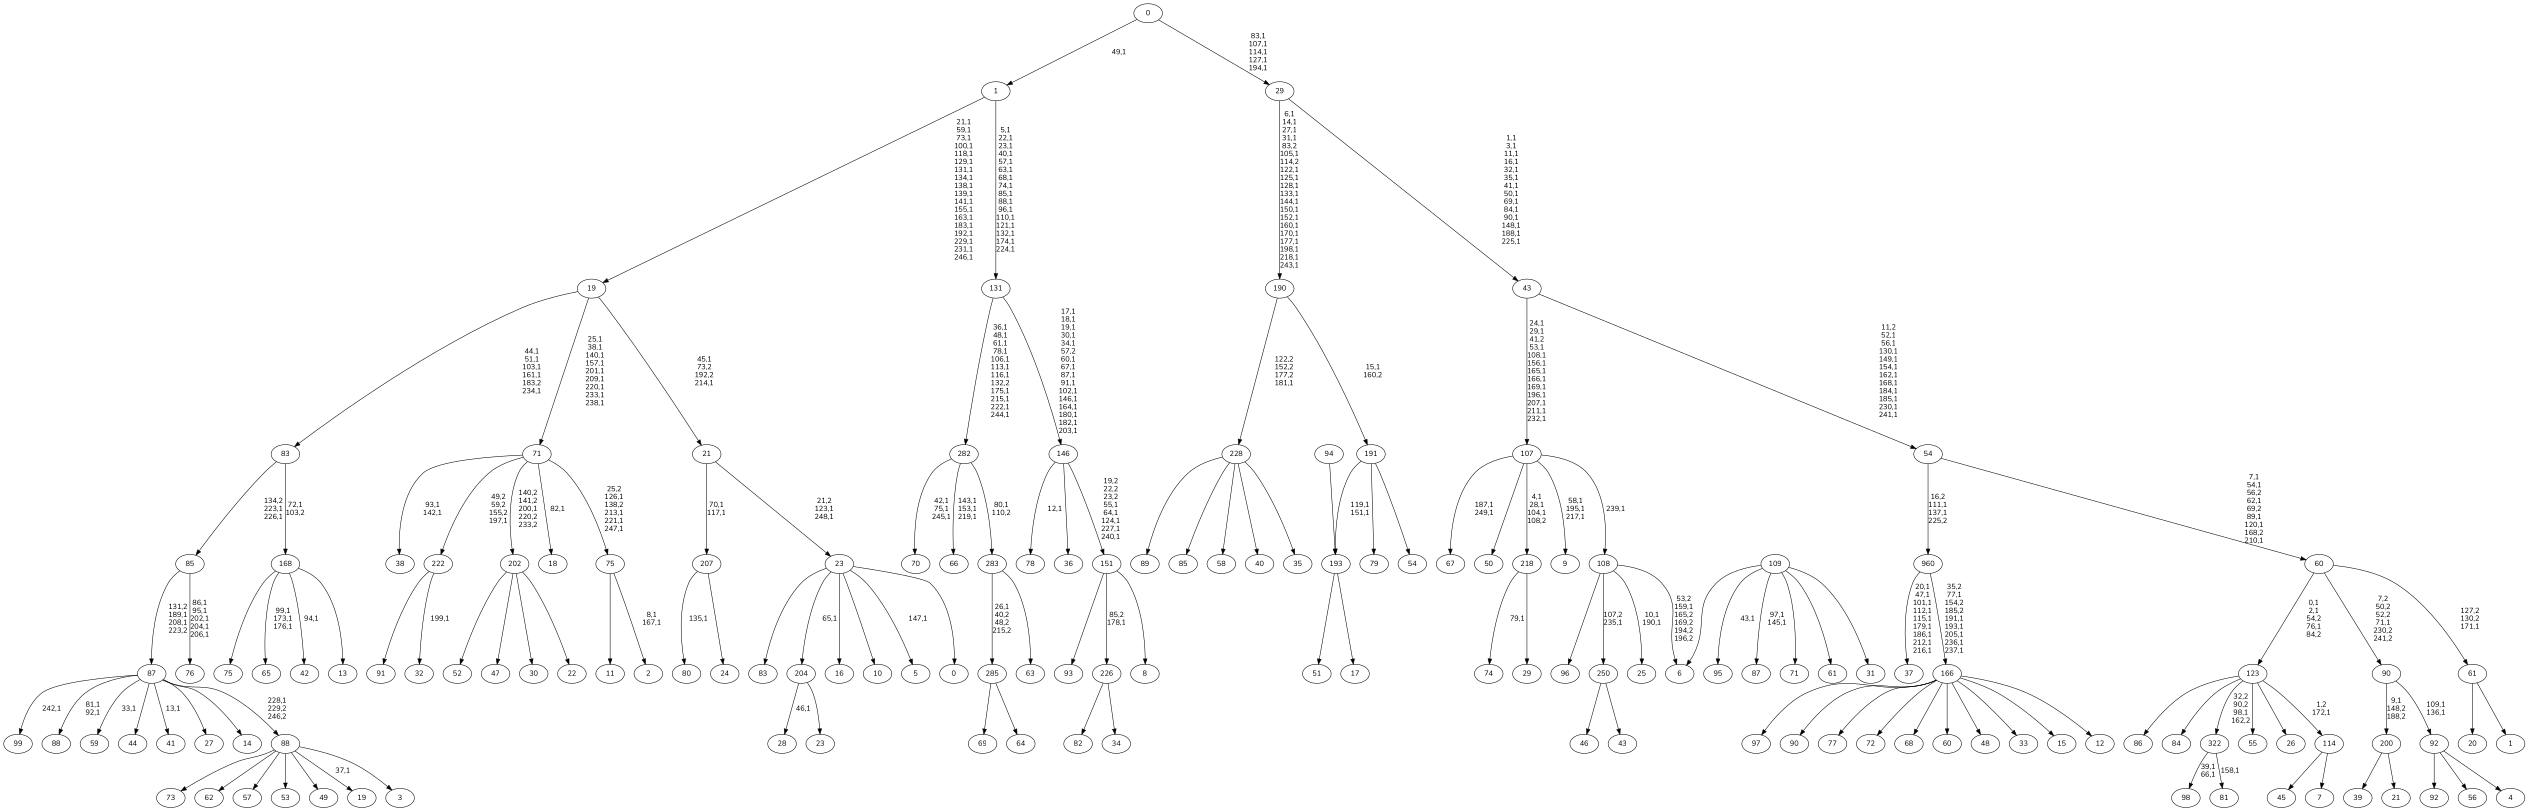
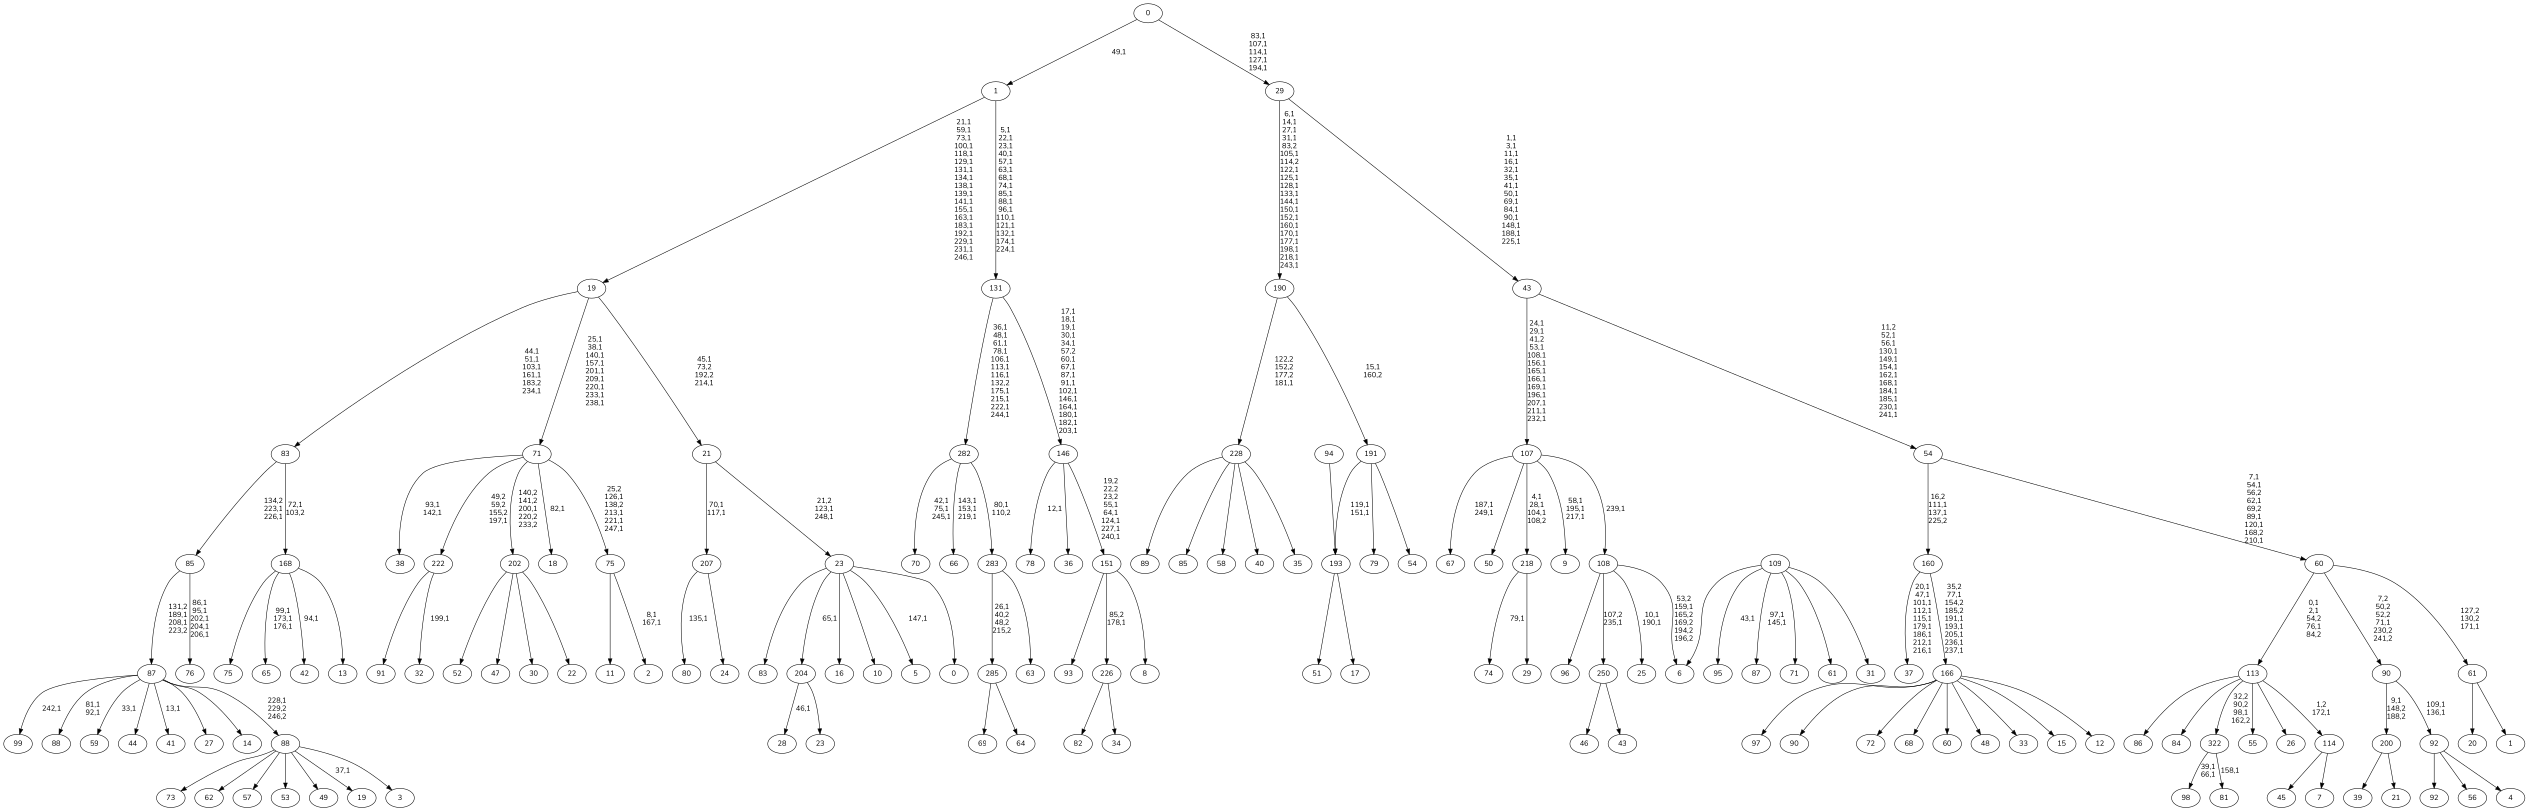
  digraph {
    fontname=Nunito
    node [fontname=Nunito]
    edge [fontname=Nunito]
    n1 [label=99]
    n2 [label=98]
    n3 [label=97]
    n4 [label=96]
    n5 [label=95]
    n6 [label=94]
    193
    n8 [label=93]
    n9 [label=92]
    n10 [label=91]
    n11 [label=90]
    n12 [label=89]
    n13 [label=88]
    n14 [label=87]
    n15 [label=86]
    n16 [label=85]
    n17 [label=84]
    n18 [label=83]
    n19 [label=82]
    n20 [label=81]
    322
    n22 [label=80]
    n23 [label=79]
    n24 [label=78]
-   n25 [label=77]
    n26 [label=76]
    n27 [label=75]
    n28 [label=74]
    n29 [label=73]
    n30 [label=72]
    n31 [label=71]
    n32 [label=70]
    n33 [label=69]
    n34 [label=68]
    n35 [label=67]
    n36 [label=66]
    n37 [label=65]
    n38 [label=64]
    285
    n40 [label=63]
    283
    282
    n43 [label=62]
    n44 [label=61]
    n45 [label=60]
    n46 [label=59]
    n47 [label=58]
    n48 [label=57]
    n49 [label=56]
    n50 [label=55]
    n51 [label=54]
    n52 [label=53]
    n53 [label=52]
    n54 [label=51]
    n55 [label=50]
    n56 [label=49]
    n57 [label=48]
    n58 [label=47]
    n59 [label=46]
    n60 [label=45]
    n61 [label=44]
    n62 [label=43]
    250
    n64 [label=42]
    n65 [label=41]
    n66 [label=40]
    n67 [label=39]
    n68 [label=38]
    n69 [label=37]
    n70 [label=36]
    n71 [label=35]
    228
    n73 [label=34]
    226
    n75 [label=33]
    n76 [label=32]
    222
    n78 [label=31]
    n79 [label=30]
    n80 [label=29]
    218
    n82 [label=28]
    n83 [label=27]
    n84 [label=26]
    n85 [label=25]
    n86 [label=24]
    207
    n88 [label=23]
    204
    n90 [label=22]
    202
    n92 [label=21]
    200
    n94 [label=20]
    n95 [label=19]
    n96 [label=18]
    n97 [label=17]
    191
    190
    n100 [label=16]
    n101 [label=15]
    n102 [label=14]
    n103 [label=13]
    168
    n105 [label=12]
    166
-   160 [label=960]
+   160
    n108 [label=11]
    n109 [label=10]
    n110 [label=9]
    n111 [label=8]
    151
    146
    131
    n115 [label=7]
    114
-   113 [label=123]
+   113
    n118 [label=6]
    109
    108
    107
    n122 [label=5]
    n123 [label=4]
    92
    90
    n126 [label=3]
    88
    87
    85
    83
    n131 [label=2]
    75
    71
    n134 [label=1]
    61
    60
    54
    43
    29
    n140 [label=0]
    23
    21
    19
    1
    0
    n6 -> 193
    193 -> n54
    193 -> n97
    322 -> n2 [label="39,1\n66,1"]
    322 -> n20 [label="158,1"]
    285 -> n33
    285 -> n38
    283 -> 285 [label="26,1\n40,2\n48,2\n215,2"]
    283 -> n40
    282 -> n32 [label="42,1\n75,1\n245,1"]
    282 -> n36 [label="143,1\n153,1\n219,1"]
    282 -> 283 [label="80,1\n110,2"]
    250 -> n59
    250 -> n62
    228 -> n12
    228 -> n16
    228 -> n47
    228 -> n66
    228 -> n71
    226 -> n19
    226 -> n73
    222 -> n10
    222 -> n76 [label="199,1"]
    218 -> n28 [label="79,1"]
    218 -> n80
    207 -> n22 [label="135,1"]
    207 -> n86
    204 -> n82 [label="46,1"]
    204 -> n88
    202 -> n53
    202 -> n58
    202 -> n79
    202 -> n90
    200 -> n67
    200 -> n92
    191 -> 193 [label="119,1\n151,1"]
    191 -> n23
    191 -> n51
    190 -> 228 [label="122,2\n152,2\n177,2\n181,1"]
    190 -> 191 [label="15,1\n160,2"]
    168 -> n27
    168 -> n37 [label="99,1\n173,1\n176,1"]
    168 -> n64 [label="94,1"]
    168 -> n103
    166 -> n3
    166 -> n11
-   166 -> n25
    166 -> n30
    166 -> n34
    166 -> n45
    166 -> n57
    166 -> n75
    166 -> n101
    166 -> n105
    160 -> n69 [label="20,1\n47,1\n101,1\n112,1\n115,1\n179,1\n186,1\n212,1\n216,1"]
    160 -> 166 [label="35,2\n77,1\n154,2\n185,2\n191,1\n193,1\n205,1\n236,1\n237,1"]
    151 -> n8
    151 -> 226 [label="85,2\n178,1"]
    151 -> n111
    146 -> n24 [label="12,1"]
    146 -> n70
    146 -> 151 [label="19,2\n22,2\n23,2\n55,1\n64,1\n124,1\n227,1\n240,1"]
    131 -> 282 [label="36,1\n48,1\n61,1\n78,1\n106,1\n113,1\n116,1\n132,2\n175,1\n215,1\n222,1\n244,1"]
    131 -> 146 [label="17,1\n18,1\n19,1\n30,1\n34,1\n57,2\n60,1\n67,1\n87,1\n91,1\n102,1\n146,1\n164,1\n180,1\n182,1\n203,1"]
    114 -> n60
    114 -> n115
    113 -> n15
    113 -> n17
    113 -> 322 [label="32,2\n90,2\n98,1\n162,2"]
    113 -> n50
    113 -> n84
    113 -> 114 [label="1,2\n172,1"]
    109 -> n5 [label="43,1"]
    109 -> n14 [label="97,1\n145,1"]
    109 -> n31
    109 -> n44
    109 -> n78
    109 -> n118
    108 -> n4
    108 -> 250 [label="107,2\n235,1"]
    108 -> n85 [label="10,1\n190,1"]
    108 -> n118 [label="53,2\n159,1\n165,2\n169,2\n194,2\n196,2"]
    107 -> n35 [label="187,1\n249,1"]
    107 -> n55
    107 -> 218 [label="4,1\n28,1\n104,1\n108,2"]
    107 -> n110 [label="58,1\n195,1\n217,1"]
    107 -> 108 [label="239,1"]
    92 -> n9
    92 -> n49
    92 -> n123
    90 -> 200 [label="9,1\n148,2\n188,2"]
    90 -> 92 [label="109,1\n136,1"]
    88 -> n29
    88 -> n43
    88 -> n48
    88 -> n52
    88 -> n56
    88 -> n95 [label="37,1"]
    88 -> n126
    87 -> n1 [label="242,1"]
    87 -> n13 [label="81,1\n92,1"]
    87 -> n46 [label="33,1"]
    87 -> n61
    87 -> n65 [label="13,1"]
    87 -> n83
    87 -> n102
    87 -> 88 [label="228,1\n229,2\n246,2"]
    85 -> n26 [label="86,1\n95,1\n202,1\n204,1\n206,1"]
    85 -> 87 [label="131,2\n189,1\n208,1\n223,2"]
    83 -> 168 [label="72,1\n103,2"]
    83 -> 85 [label="134,2\n223,1\n226,1"]
    75 -> n108
    75 -> n131 [label="8,1\n167,1"]
    71 -> n68 [label="93,1\n142,1"]
    71 -> 222 [label="49,2\n59,2\n155,2\n197,1"]
    71 -> 202 [label="140,2\n141,2\n200,1\n220,2\n233,2"]
    71 -> n96 [label="82,1"]
    71 -> 75 [label="25,2\n126,1\n138,2\n213,1\n221,1\n247,1"]
    61 -> n94
    61 -> n134
    60 -> 113 [label="0,1\n2,1\n54,2\n76,1\n84,2"]
    60 -> 90 [label="7,2\n50,2\n52,2\n71,1\n230,2\n241,2"]
    60 -> 61 [label="127,2\n130,2\n171,1"]
    54 -> 160 [label="16,2\n111,1\n137,1\n225,2"]
    54 -> 60 [label="7,1\n54,1\n56,2\n62,1\n69,2\n89,1\n120,1\n168,2\n210,1"]
    43 -> 107 [label="24,1\n29,1\n41,2\n53,1\n108,1\n156,1\n165,1\n166,1\n169,1\n196,1\n207,1\n211,1\n232,1"]
    43 -> 54 [label="11,2\n52,1\n56,1\n130,1\n149,1\n154,1\n162,1\n168,1\n184,1\n185,1\n230,1\n241,1"]
    29 -> 190 [label="6,1\n14,1\n27,1\n31,1\n83,2\n105,1\n114,2\n122,1\n125,1\n128,1\n133,1\n144,1\n150,1\n152,1\n160,1\n170,1\n177,1\n198,1\n218,1\n243,1"]
    29 -> 43 [label="1,1\n3,1\n11,1\n16,1\n32,1\n35,1\n41,1\n50,1\n69,1\n84,1\n90,1\n148,1\n188,1\n225,1"]
    23 -> n18
    23 -> 204 [label="65,1"]
    23 -> n100
    23 -> n109
    23 -> n122 [label="147,1"]
    23 -> n140
    21 -> 207 [label="70,1\n117,1"]
    21 -> 23 [label="21,2\n123,1\n248,1"]
    19 -> 83 [label="44,1\n51,1\n103,1\n161,1\n183,2\n234,1"]
    19 -> 71 [label="25,1\n38,1\n140,1\n157,1\n201,1\n209,1\n220,1\n233,1\n238,1"]
    19 -> 21 [label="45,1\n73,2\n192,2\n214,1"]
    1 -> 131 [label="5,1\n22,1\n23,1\n40,1\n57,1\n63,1\n68,1\n74,1\n85,1\n88,1\n96,1\n110,1\n121,1\n132,1\n174,1\n224,1"]
    1 -> 19 [label="21,1\n59,1\n73,1\n100,1\n118,1\n129,1\n131,1\n134,1\n138,1\n139,1\n141,1\n155,1\n163,1\n183,1\n192,1\n229,1\n231,1\n246,1"]
    0 -> 29 [label="83,1\n107,1\n114,1\n127,1\n194,1"]
    0 -> 1 [label="49,1"]
  }
